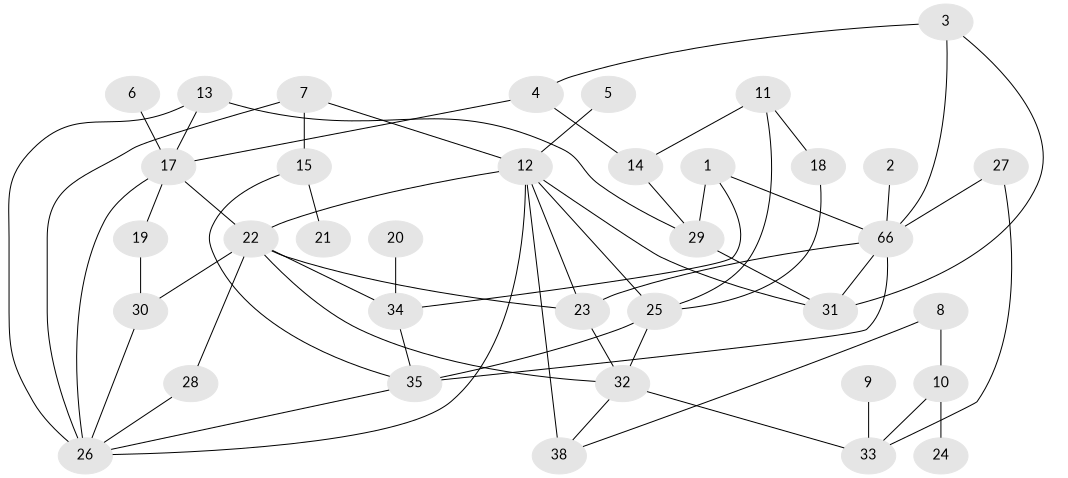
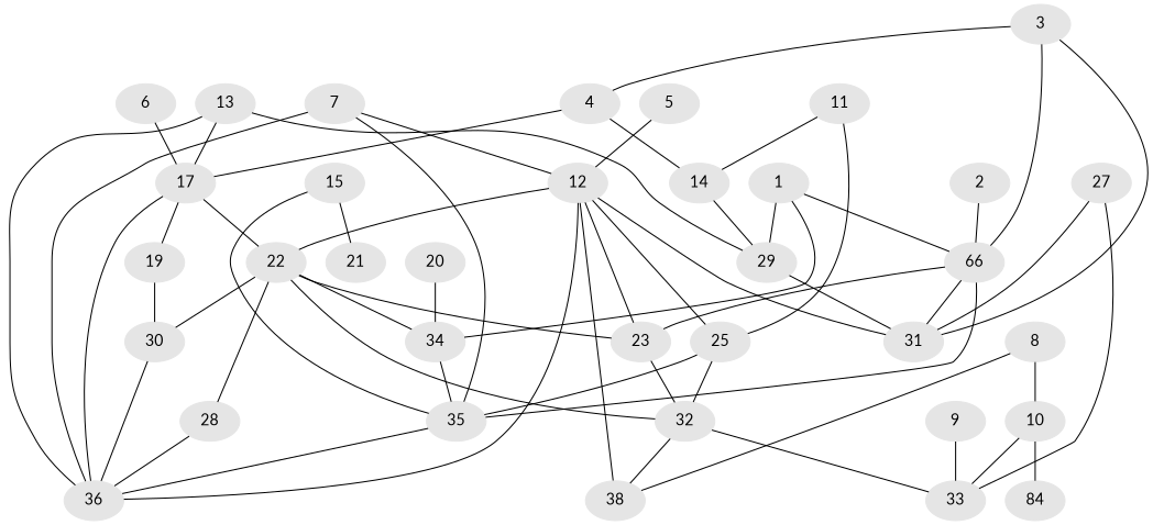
  graph {
    fontname=Lato
    node [color=gray90 fontname=Lato style=filled]
    edge [fontname=Lato weight=1.0]
    n1 [label=66]
    1
    29
    34
    31
    35
    23
    17
-   36 [label=26]
+   36
    22
    19
    2
    3
    4
    14
    5
    12
    38
    25
    6
    7
    8
    10
    33
-   24
+   24 [label=84]
    9
    11
-   18
    32
    30
    28
    13
    15
    21
    20
    27
    n1 -- 31
    n1 -- 35
    n1 -- 23
    1 -- n1 [weight=2.0]
    1 -- 29
    1 -- 34
    29 -- 31
    34 -- 35
    35 -- 36
    23 -- 32
    17 -- 36 [weight=2.0]
    17 -- 22 [weight=2.0]
    17 -- 19
    22 -- 34
    22 -- 23
    22 -- 32
    22 -- 30 [weight=3.0]
    22 -- 28
    19 -- 30
    2 -- n1
    3 -- n1
    3 -- 31
    3 -- 4
    4 -- 17
    4 -- 14
    14 -- 29
    5 -- 12
    12 -- 31
    12 -- 23
    12 -- 36
    12 -- 22 [weight=2.0]
    12 -- 38 [weight=2.0]
    12 -- 25
    25 -- 35
    25 -- 32 [weight=2.0]
    6 -- 17
-   7 -- 15
+   7 -- 35
    7 -- 36 [weight=2.0]
    7 -- 12
    8 -- 38
    8 -- 10
    10 -- 33
    10 -- 24
    9 -- 33
    11 -- 14
    11 -- 25
-   11 -- 18
-   18 -- 25
    32 -- 38
    32 -- 33
    30 -- 36
    28 -- 36
    13 -- 29
    13 -- 17
    13 -- 36
    15 -- 35
    15 -- 21
    20 -- 34
-   27 -- n1 [weight=2.0]
+   27 -- 31 [weight=2.0]
    27 -- 33
  }
